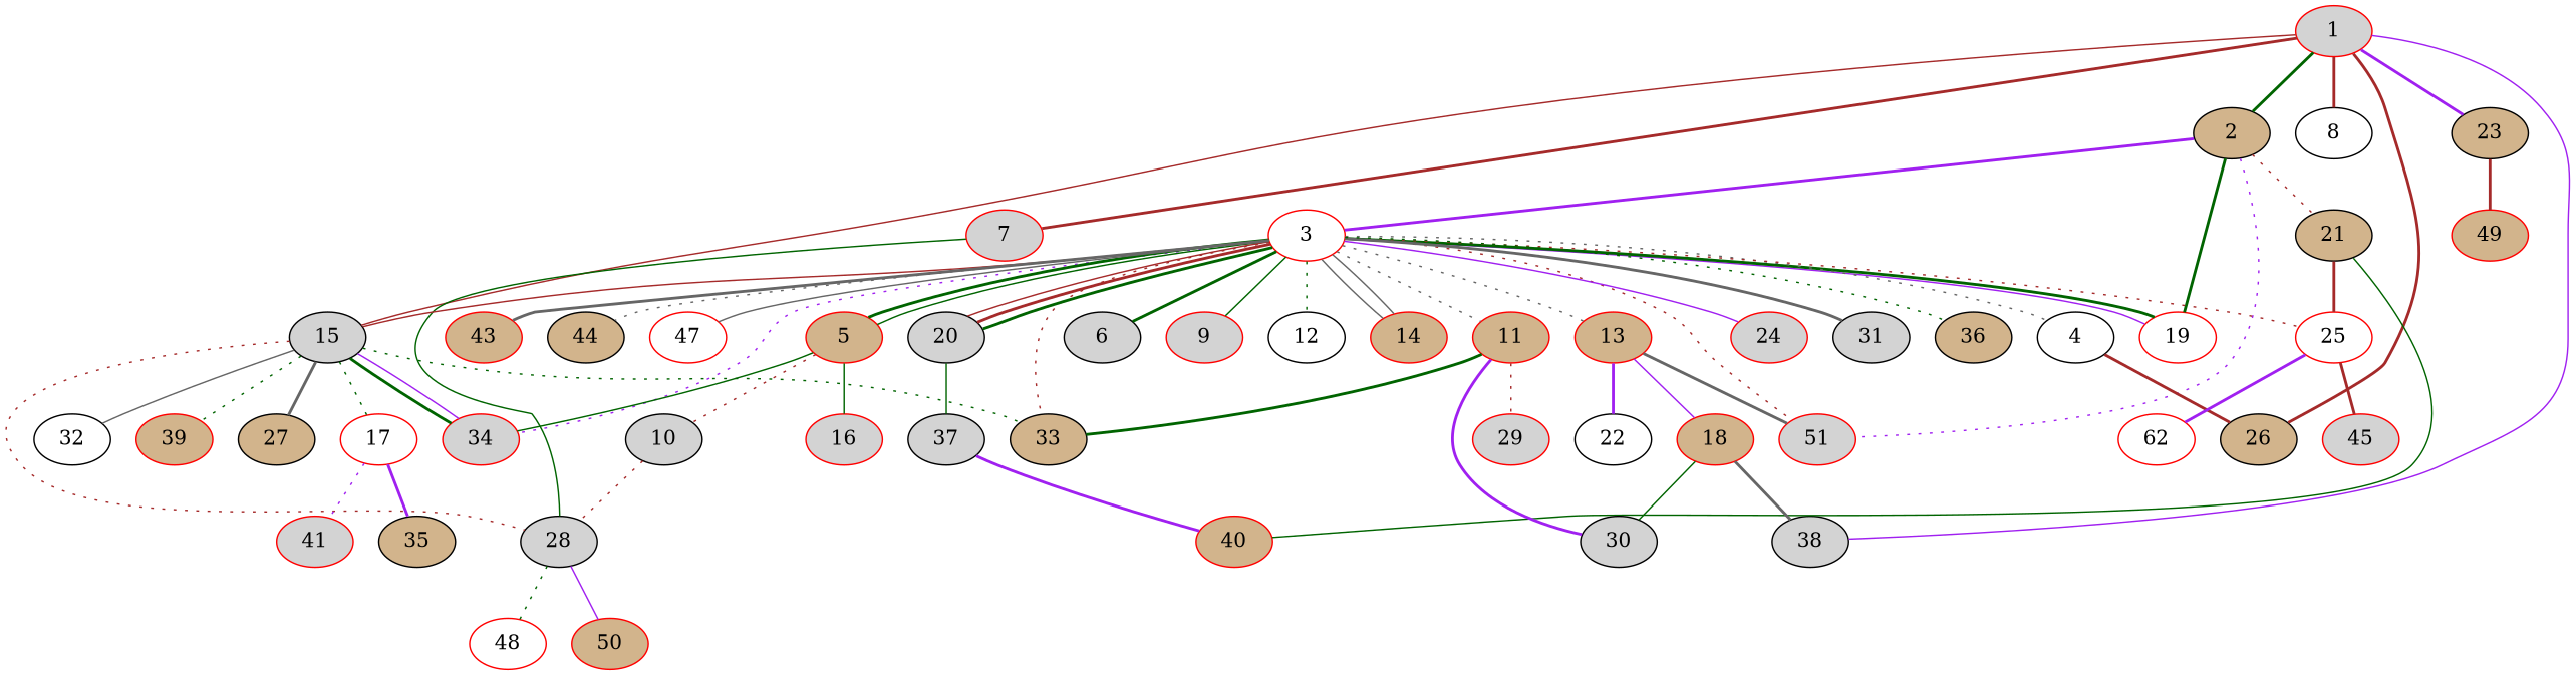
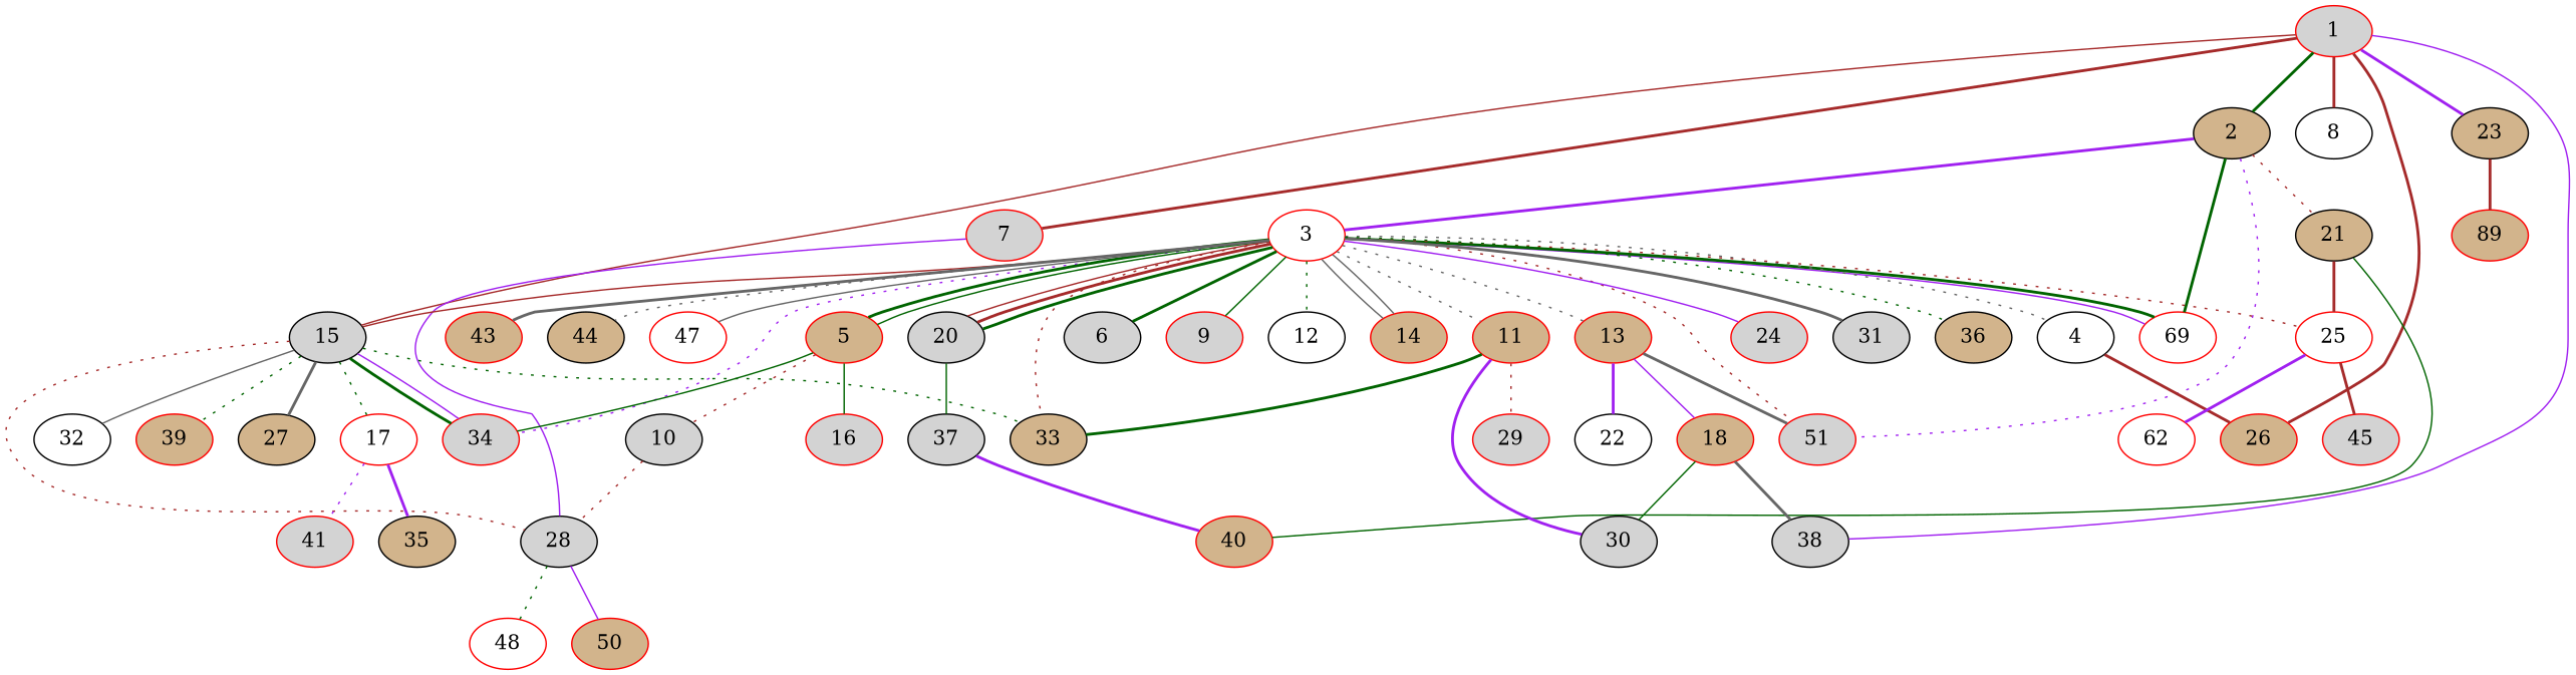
  graph {
    node [color=red fillcolor=tan style=filled]
    edge [color=darkgreen style=bold]
    2 [color=black]
    1 [fillcolor=lightgrey]
    7 [fillcolor=lightgrey]
    8 [color=black fillcolor=white]
    15 [color=black fillcolor=lightgrey]
    23 [color=black]
-   26 [color=black]
+   26
    38 [color=black fillcolor=lightgrey]
    3 [fillcolor=white]
-   19 [fillcolor=white]
+   19 [fillcolor=white label=69]
    21 [color=black]
    51 [fillcolor=lightgrey]
    28 [color=black fillcolor=lightgrey]
    33 [color=black]
    34 [fillcolor=lightgrey]
    17 [fillcolor=white]
    27 [color=black]
    32 [color=black fillcolor=white]
    39
-   49
+   49 [label=89]
    4 [color=black fillcolor=white]
    5
    6 [color=black fillcolor=lightgrey]
    9 [fillcolor=lightgrey]
    11
    12 [color=black fillcolor=white]
    13
    14
    20 [color=black fillcolor=lightgrey]
    24 [fillcolor=lightgrey]
    25 [fillcolor=white]
    31 [color=black fillcolor=lightgrey]
    36 [color=black]
    43
    44 [color=black]
    47 [fillcolor=white]
    40
    10 [color=black fillcolor=lightgrey]
    16 [fillcolor=lightgrey]
    29 [fillcolor=lightgrey]
    30 [color=black fillcolor=lightgrey]
    18
    22 [color=black fillcolor=white]
    37 [color=black fillcolor=lightgrey]
    n45 [fillcolor=white label=62]
    45 [fillcolor=lightgrey]
    48 [fillcolor=white]
    50
    35 [color=black]
    41 [fillcolor=lightgrey]
    2 -- 3 [color=purple]
    2 -- 19
    2 -- 21 [color=brown style=dotted]
    2 -- 51 [color=purple style=dotted]
    1 -- 2
    1 -- 7 [color=brown]
    1 -- 8 [color=brown]
    1 -- 15 [color=brown style=solid]
    1 -- 23 [color=purple]
    1 -- 26 [color=brown]
    1 -- 38 [color=purple style=solid]
-   7 -- 28 [style=solid]
+   7 -- 28 [color=purple style=solid]
    15 -- 28 [color=brown style=dotted]
    15 -- 33 [style=dotted]
    15 -- 34
    15 -- 34 [color=purple style=solid]
    15 -- 17 [style=dotted]
    15 -- 27 [color=gray40]
    15 -- 32 [color=gray40 style=solid]
    15 -- 39 [style=dotted]
    23 -- 49 [color=brown]
    3 -- 15 [color=brown style=solid]
    3 -- 19 [color=purple style=solid]
    3 -- 19
    3 -- 51 [color=brown style=dotted]
    3 -- 33 [color=brown style=dotted]
    3 -- 34 [color=purple style=dotted]
    3 -- 4 [color=gray40 style=dotted]
    3 -- 5
    3 -- 5 [style=solid]
    3 -- 6
    3 -- 9 [style=solid]
    3 -- 11 [color=gray40 style=dotted]
    3 -- 12 [style=dotted]
    3 -- 13 [color=gray40 style=dotted]
    3 -- 14 [color=gray40 style=solid]
    3 -- 14 [color=gray40 style=solid]
    3 -- 20 [color=brown style=solid]
    3 -- 20 [color=brown]
    3 -- 20
    3 -- 24 [color=purple style=solid]
    3 -- 25 [color=brown style=dotted]
    3 -- 31 [color=gray40]
    3 -- 36 [style=dotted]
    3 -- 43 [color=gray40]
    3 -- 44 [color=gray40 style=dotted]
    3 -- 47 [color=gray40 style=solid]
    21 -- 25 [color=brown]
    21 -- 40 [style=solid]
    28 -- 48 [style=dotted]
    28 -- 50 [color=purple style=solid]
    17 -- 35 [color=purple]
    17 -- 41 [color=purple style=dotted]
    4 -- 26 [color=brown]
    5 -- 34 [style=solid]
    5 -- 10 [color=brown style=dotted]
    5 -- 16 [style=solid]
    11 -- 33
    11 -- 29 [color=brown style=dotted]
    11 -- 30 [color=purple]
    13 -- 51 [color=gray40]
    13 -- 18 [color=purple style=solid]
    13 -- 22 [color=purple]
    20 -- 37 [style=solid]
    25 -- n45 [color=purple]
    25 -- 45 [color=brown]
    10 -- 28 [color=brown style=dotted]
    18 -- 38 [color=gray40]
    18 -- 30 [style=solid]
    37 -- 40 [color=purple]
  }
